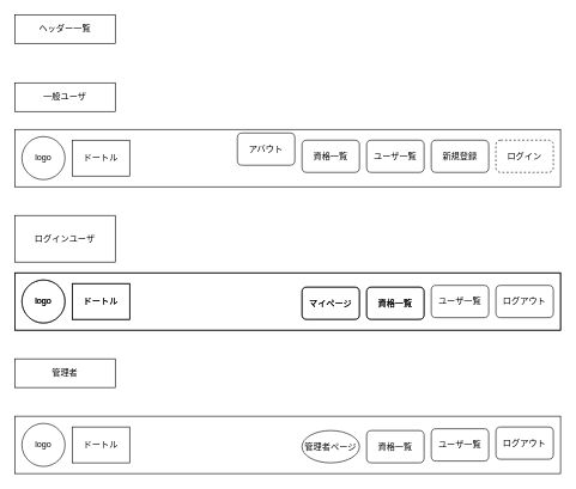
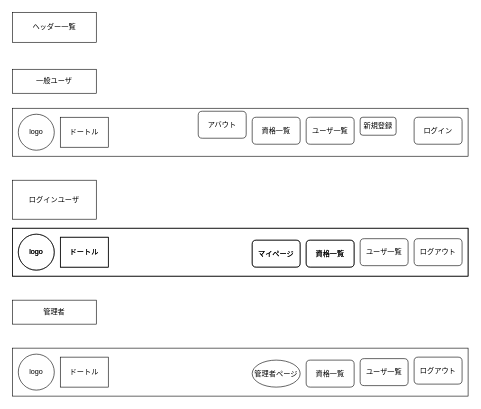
  <mxCell id="0" />
  <mxCell id="1" parent="0" />
  <mxCell id="2" value="" style="rounded=0;whiteSpace=wrap;html=1;fillColor=none;" vertex="1" parent="1"><mxGeometry x="20" y="380" width="760" height="80" as="geometry" /></mxCell>
  <mxCell id="3" value="" style="rounded=0;whiteSpace=wrap;html=1;fillColor=none;" vertex="1" parent="1"><mxGeometry x="20" y="380" width="760" height="80" as="geometry" /></mxCell>
  <mxCell id="4" value="資格一覧" style="rounded=1;whiteSpace=wrap;html=1;fillColor=none;" vertex="1" parent="1"><mxGeometry x="510" y="400" width="80" height="45" as="geometry" /></mxCell>
  <mxCell id="5" value="マイページ" style="rounded=1;whiteSpace=wrap;html=1;fillColor=none;" vertex="1" parent="1"><mxGeometry x="420" y="400" width="80" height="45" as="geometry" /></mxCell>
  <mxCell id="6" value="ドートル" style="rounded=0;whiteSpace=wrap;html=1;fillColor=none;" vertex="1" parent="1"><mxGeometry x="100" y="395" width="80" height="50" as="geometry" /></mxCell>
  <mxCell id="7" value="logo" style="ellipse;whiteSpace=wrap;html=1;aspect=fixed;fillColor=none;" vertex="1" parent="1"><mxGeometry x="30" y="390" width="60" height="60" as="geometry" /></mxCell>
  <mxCell id="8" value="" style="rounded=0;whiteSpace=wrap;html=1;fillColor=none;" vertex="1" parent="1"><mxGeometry x="20" y="180" width="760" height="80" as="geometry" /></mxCell>
  <mxCell id="9" value="ドートル" style="rounded=0;whiteSpace=wrap;html=1;fillColor=none;" vertex="1" parent="1"><mxGeometry x="100" y="195" width="80" height="50" as="geometry" /></mxCell>
  <mxCell id="10" value="logo" style="ellipse;whiteSpace=wrap;html=1;aspect=fixed;fillColor=none;" vertex="1" parent="1"><mxGeometry x="30" y="190" width="60" height="60" as="geometry" /></mxCell>
  <mxCell id="11" value="アバウト" style="rounded=1;whiteSpace=wrap;html=1;fillColor=none;" vertex="1" parent="1"><mxGeometry x="330" y="185" width="80" height="45" as="geometry" /></mxCell>
  <mxCell id="12" value="資格一覧" style="rounded=1;whiteSpace=wrap;html=1;fillColor=none;" vertex="1" parent="1"><mxGeometry x="420" y="195" width="80" height="45" as="geometry" /></mxCell>
  <mxCell id="13" value="ユーザ一覧" style="rounded=1;whiteSpace=wrap;html=1;fillColor=none;" vertex="1" parent="1"><mxGeometry x="510" y="195" width="80" height="45" as="geometry" /></mxCell>
- <mxCell id="14" value="新規登録" style="rounded=1;whiteSpace=wrap;html=1;fillColor=none;" vertex="1" parent="1"><mxGeometry x="600" y="195" width="80" height="45" as="geometry" /></mxCell>
- <mxCell id="15" value="ログイン" style="rounded=1;whiteSpace=wrap;html=1;fillColor=none;dashed=1;" vertex="1" parent="1"><mxGeometry x="690" y="195" width="80" height="45" as="geometry" /></mxCell>
- <mxCell id="16" value="ヘッダー一覧" style="rounded=0;whiteSpace=wrap;html=1;fillColor=none;" vertex="1" parent="1"><mxGeometry x="20" y="20" width="140" height="40" as="geometry" /></mxCell>
+ <mxCell id="14" value="新規登録" style="rounded=1;whiteSpace=wrap;html=1;fillColor=none;" vertex="1" parent="1"><mxGeometry x="600" y="195" width="60" height="30" as="geometry" /></mxCell>
+ <mxCell id="15" value="ログイン" style="rounded=1;whiteSpace=wrap;html=1;fillColor=none;" vertex="1" parent="1"><mxGeometry x="690" y="195" width="80" height="45" as="geometry" /></mxCell>
+ <mxCell id="16" value="ヘッダー一覧" style="rounded=0;whiteSpace=wrap;html=1;fillColor=none;" vertex="1" parent="1"><mxGeometry x="20" y="20" width="140" height="50" as="geometry" /></mxCell>
  <mxCell id="17" value="一般ユーザ" style="rounded=0;whiteSpace=wrap;html=1;fillColor=none;" vertex="1" parent="1"><mxGeometry x="20" y="115" width="140" height="40" as="geometry" /></mxCell>
  <mxCell id="18" value="ログインユーザ" style="rounded=0;whiteSpace=wrap;html=1;fillColor=none;" vertex="1" parent="1"><mxGeometry x="20" y="300" width="140" height="65" as="geometry" /></mxCell>
  <mxCell id="19" value="ユーザ一覧" style="rounded=1;whiteSpace=wrap;html=1;fillColor=none;" vertex="1" parent="1"><mxGeometry x="600" y="397.5" width="80" height="45" as="geometry" /></mxCell>
  <mxCell id="20" value="ログアウト" style="rounded=1;whiteSpace=wrap;html=1;fillColor=none;" vertex="1" parent="1"><mxGeometry x="690" y="397.5" width="80" height="45" as="geometry" /></mxCell>
  <mxCell id="21" value="管理者" style="rounded=0;whiteSpace=wrap;html=1;fillColor=none;" vertex="1" parent="1"><mxGeometry x="20" y="500" width="140" height="40" as="geometry" /></mxCell>
  <mxCell id="22" value="logo" style="ellipse;whiteSpace=wrap;html=1;aspect=fixed;fillColor=none;" vertex="1" parent="1"><mxGeometry x="30" y="390" width="60" height="60" as="geometry" /></mxCell>
  <mxCell id="23" value="ドートル" style="rounded=0;whiteSpace=wrap;html=1;fillColor=none;" vertex="1" parent="1"><mxGeometry x="100" y="395" width="80" height="50" as="geometry" /></mxCell>
  <mxCell id="24" value="マイページ" style="rounded=1;whiteSpace=wrap;html=1;fillColor=none;" vertex="1" parent="1"><mxGeometry x="420" y="400" width="80" height="45" as="geometry" /></mxCell>
  <mxCell id="25" value="資格一覧" style="rounded=1;whiteSpace=wrap;html=1;fillColor=none;" vertex="1" parent="1"><mxGeometry x="510" y="400" width="80" height="45" as="geometry" /></mxCell>
  <mxCell id="26" value="" style="rounded=0;whiteSpace=wrap;html=1;fillColor=none;" vertex="1" parent="1"><mxGeometry x="20" y="580" width="760" height="80" as="geometry" /></mxCell>
  <mxCell id="27" value="logo" style="ellipse;whiteSpace=wrap;html=1;aspect=fixed;fillColor=none;" vertex="1" parent="1"><mxGeometry x="30" y="590" width="60" height="60" as="geometry" /></mxCell>
  <mxCell id="28" value="ドートル" style="rounded=0;whiteSpace=wrap;html=1;fillColor=none;" vertex="1" parent="1"><mxGeometry x="100" y="595" width="80" height="50" as="geometry" /></mxCell>
  <mxCell id="29" value="管理者ページ" style="ellipse;whiteSpace=wrap;html=1;fillColor=none;" vertex="1" parent="1"><mxGeometry x="420" y="600" width="80" height="45" as="geometry" /></mxCell>
  <mxCell id="30" value="資格一覧" style="rounded=1;whiteSpace=wrap;html=1;fillColor=none;" vertex="1" parent="1"><mxGeometry x="510" y="600" width="80" height="45" as="geometry" /></mxCell>
  <mxCell id="31" value="ユーザ一覧" style="rounded=1;whiteSpace=wrap;html=1;fillColor=none;" vertex="1" parent="1"><mxGeometry x="600" y="597.5" width="80" height="45" as="geometry" /></mxCell>
  <mxCell id="32" value="ログアウト" style="rounded=1;whiteSpace=wrap;html=1;fillColor=none;" vertex="1" parent="1"><mxGeometry x="690" y="595" width="80" height="45" as="geometry" /></mxCell>
